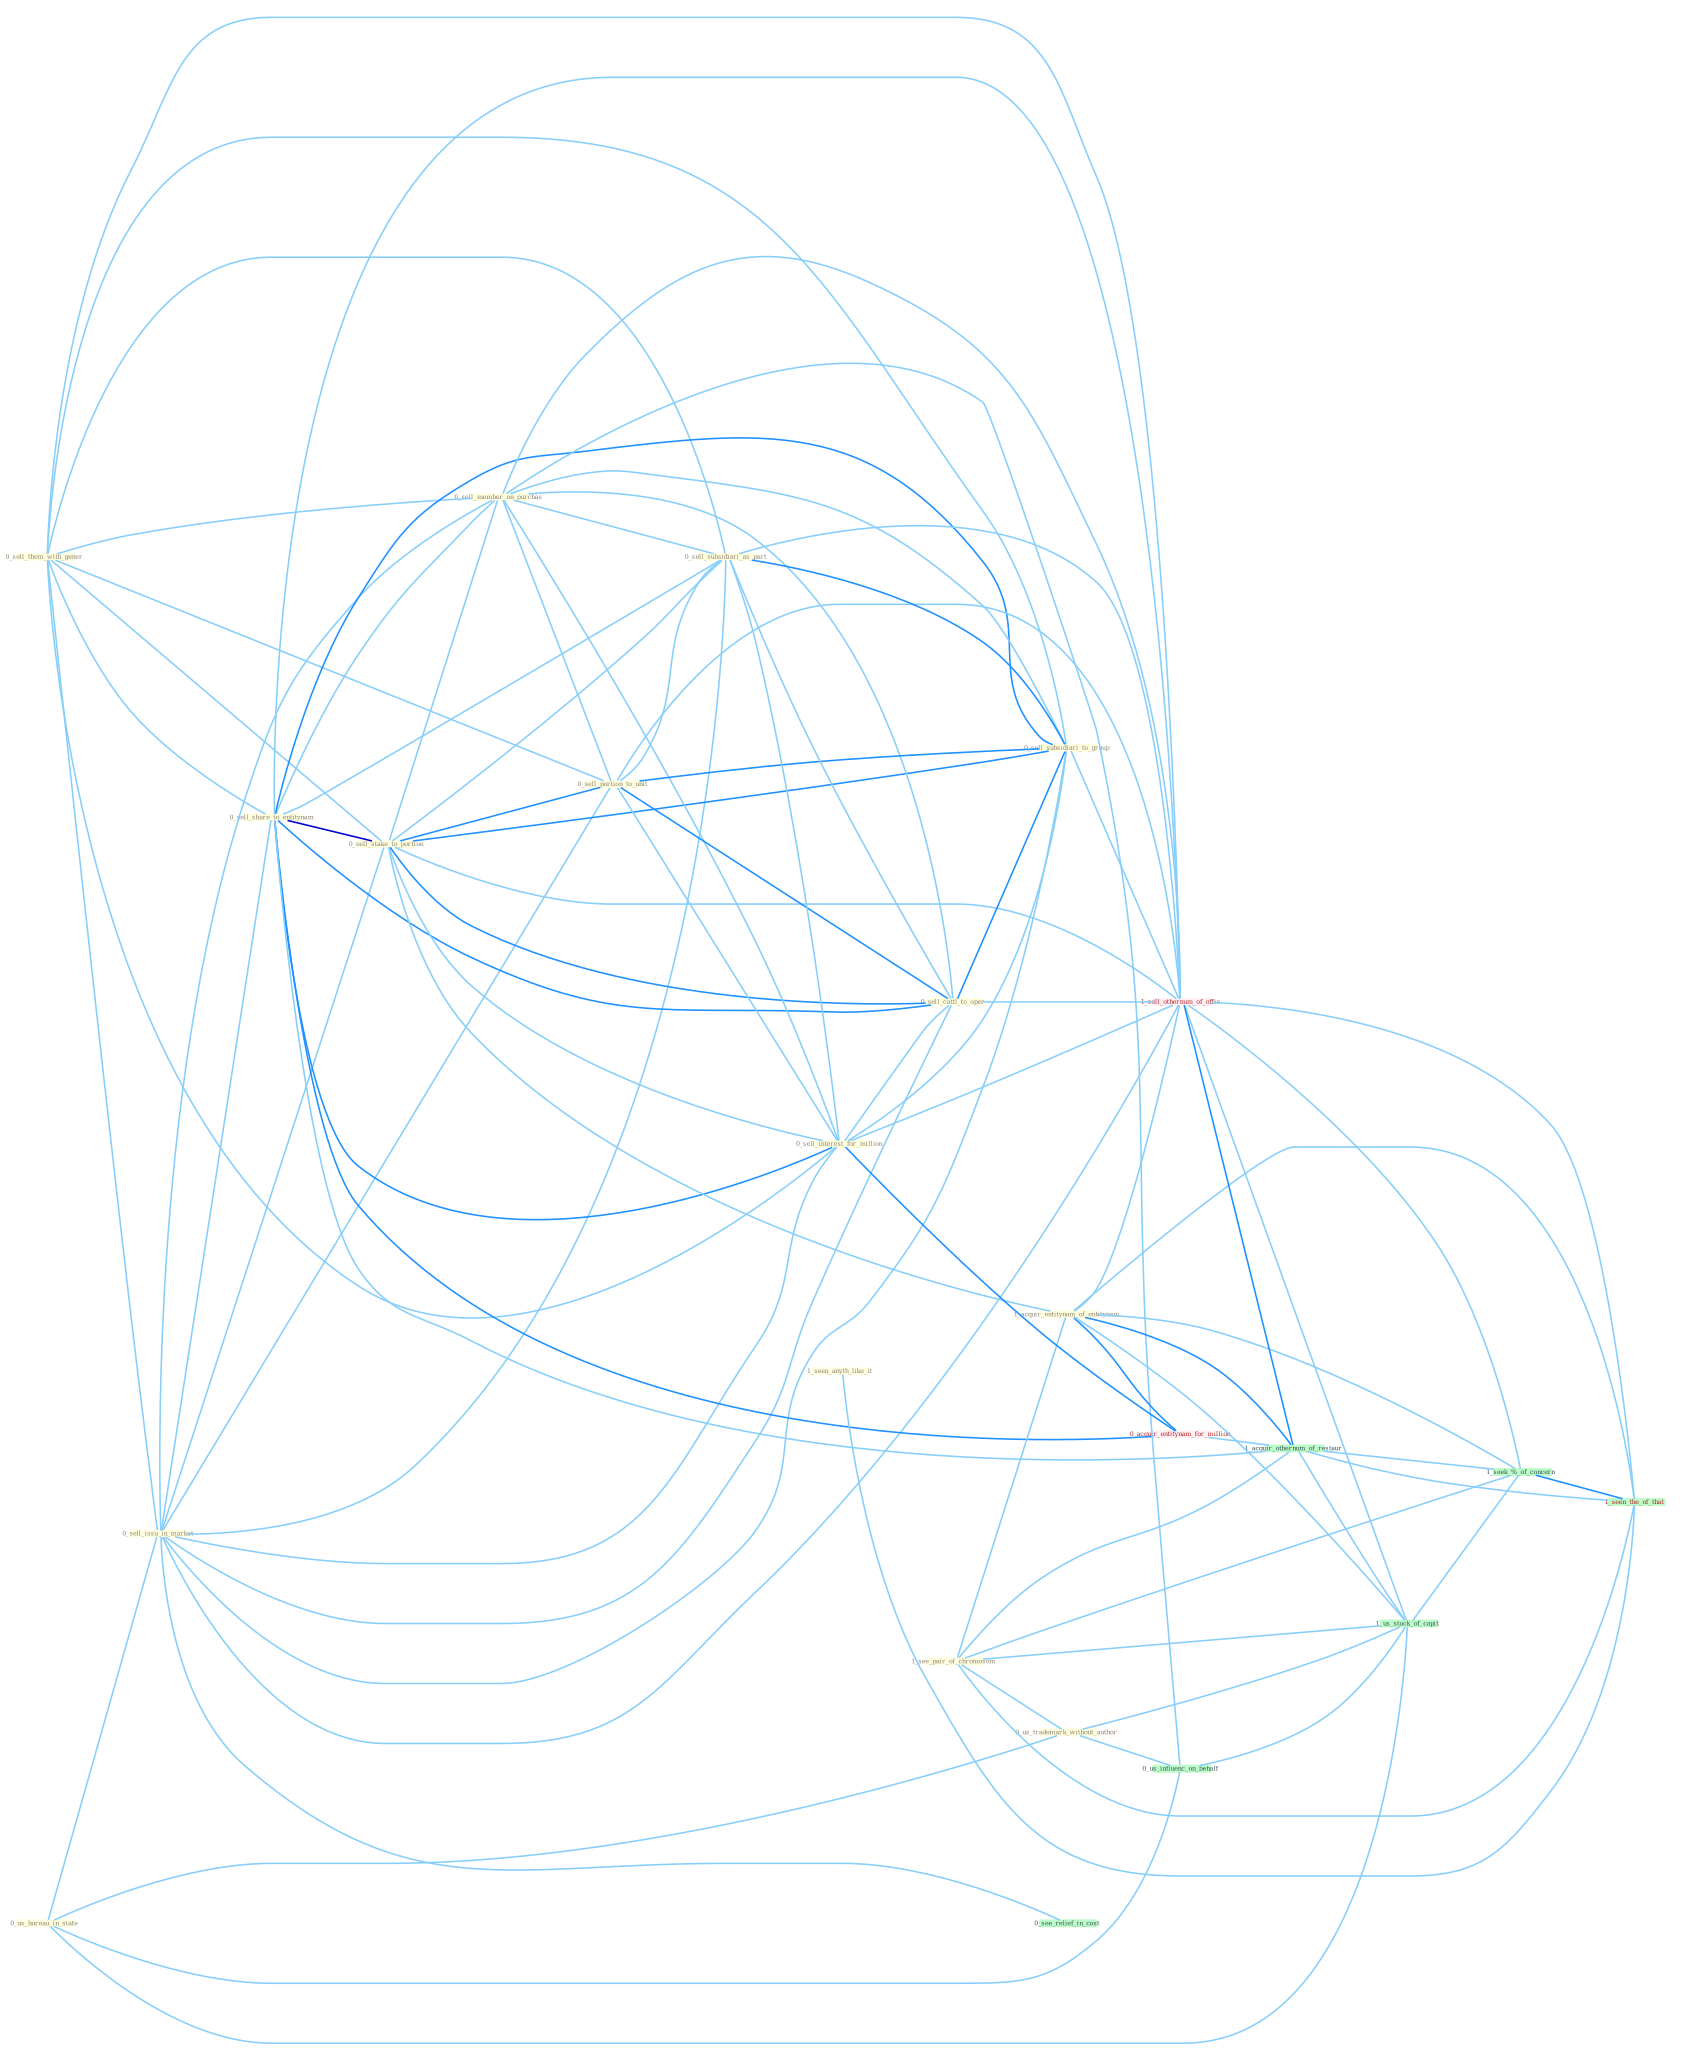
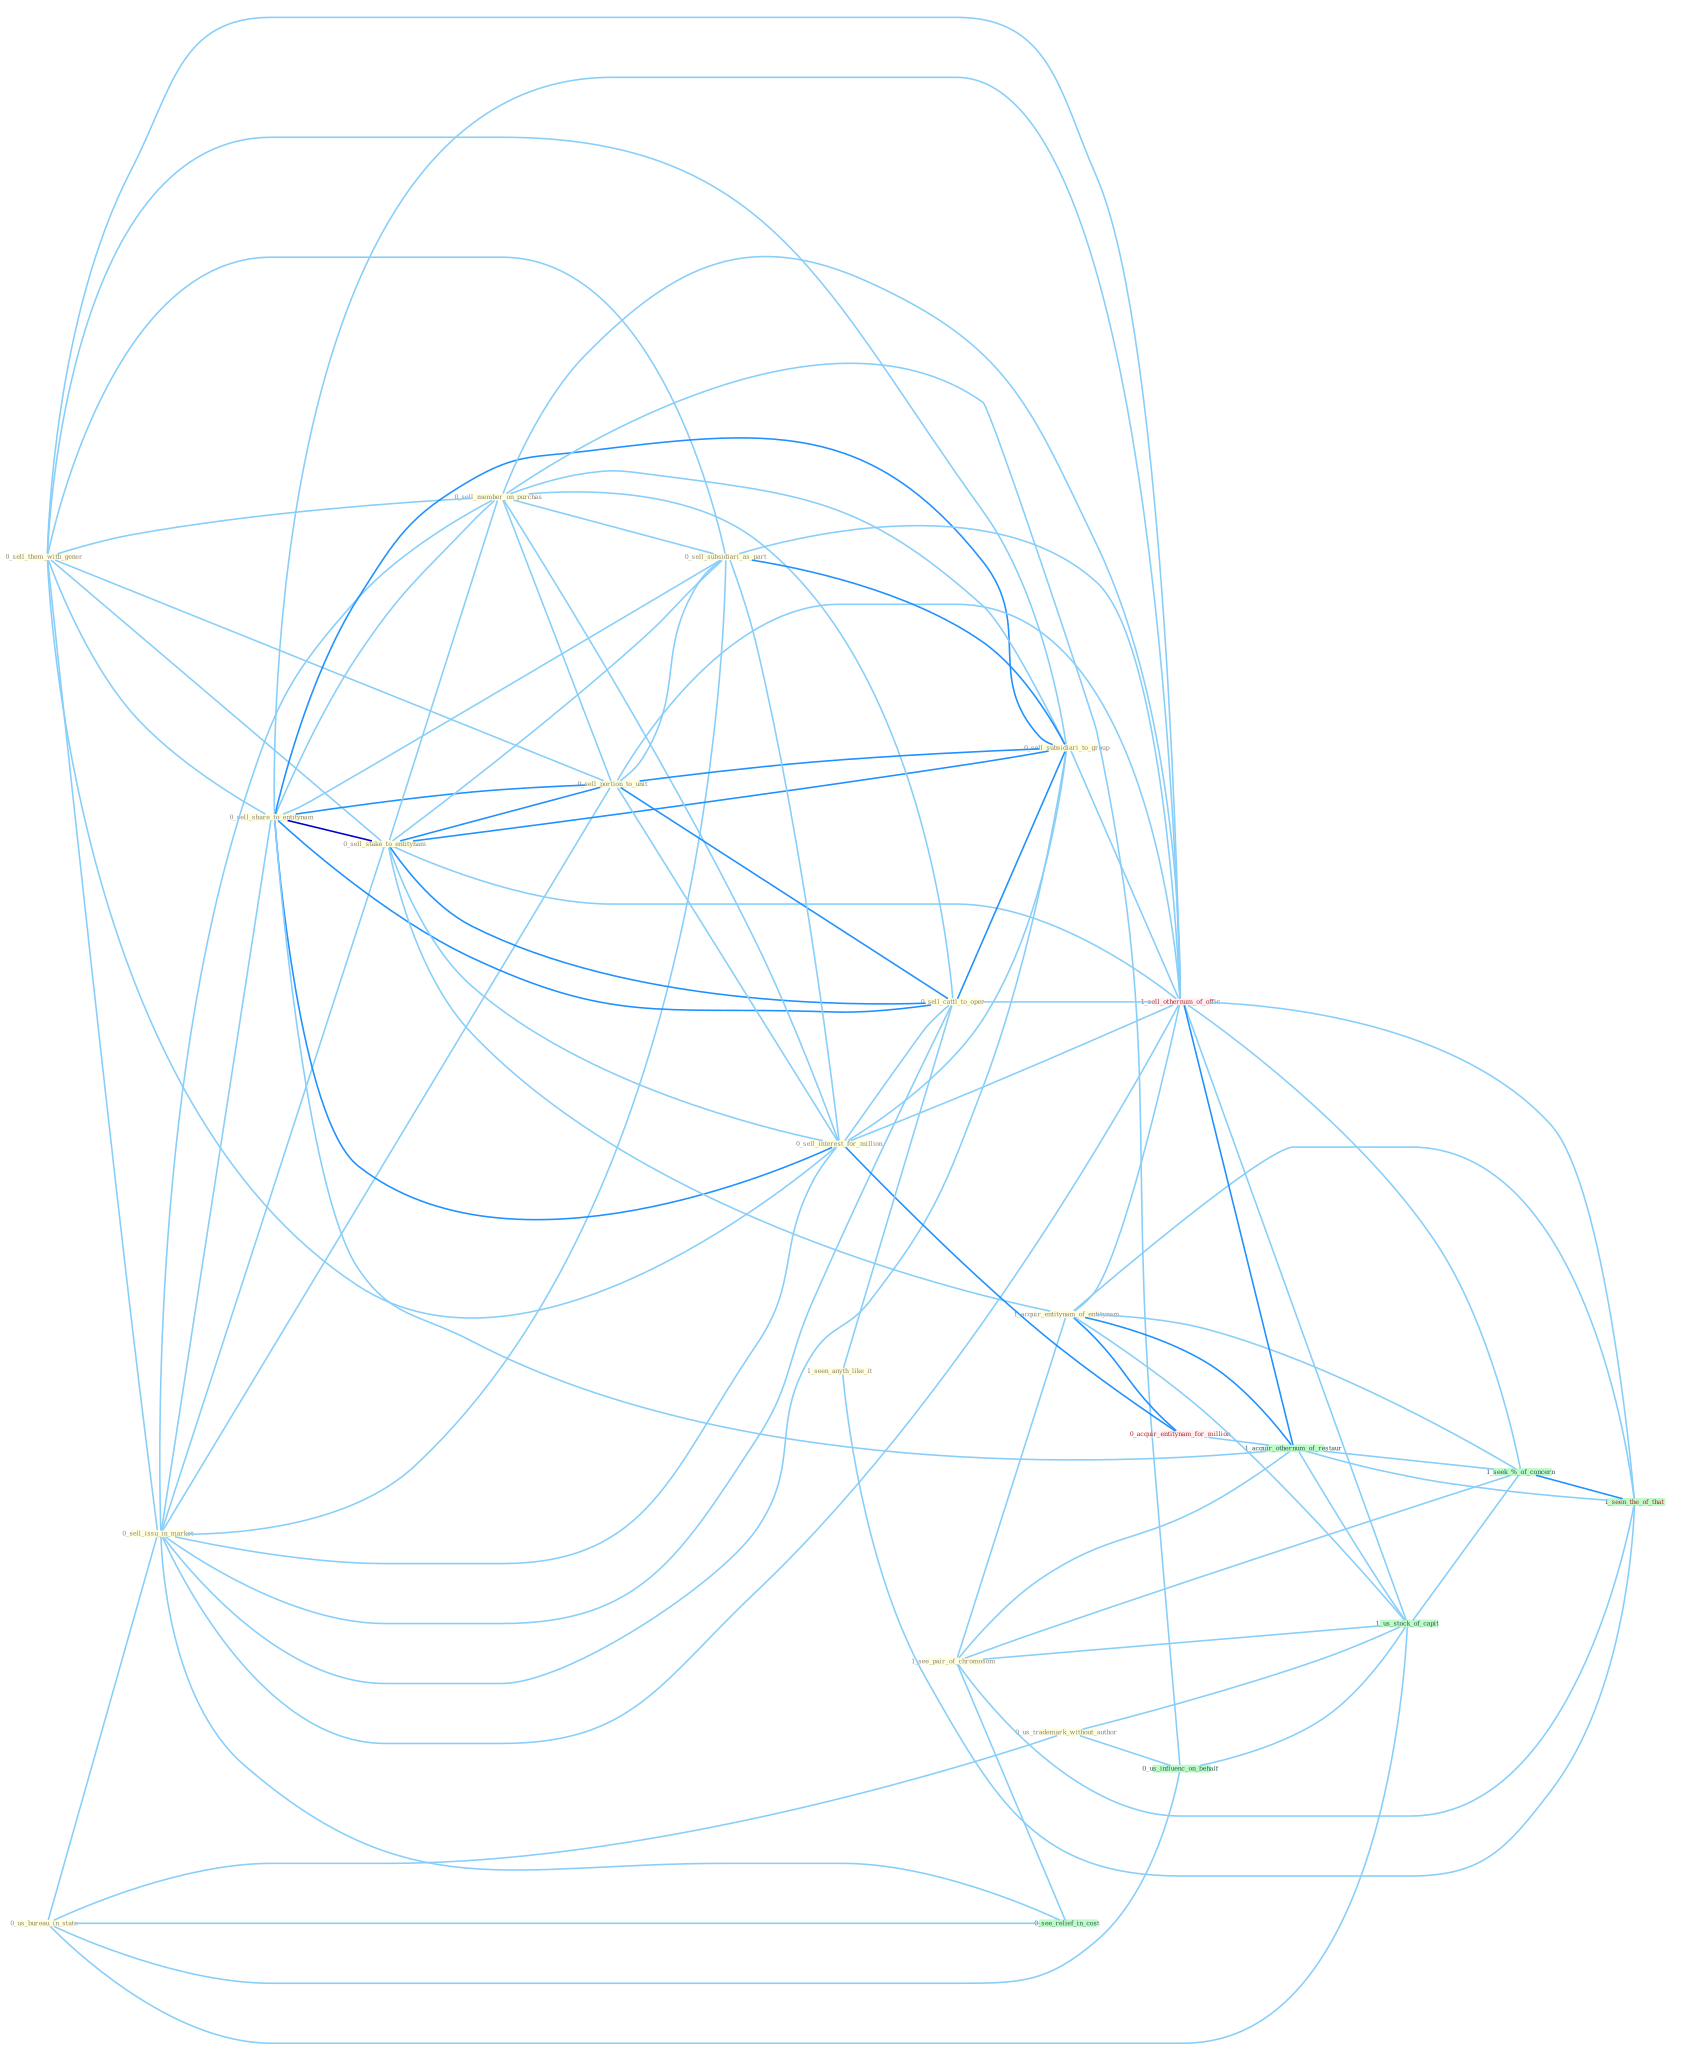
  graph {
    rankdir=LR
    node [color="#ffffe0" fixedsize=true fontcolor="#8b7d6b" fontsize=4 shape=polygon style=filled]
    edge [color="#87cefa" w=1]
    "0_us_bureau_in_state " [height=.06 width=.5]
    "0_sell_them_with_gener " [height=.06 width=.5]
    "0_sell_issu_in_market " [height=.06 width=.5]
    "0_sell_share_to_entitynam " [height=.06 width=.5]
-   "0_sell_stake_to_entitynam " [height=.06 width=.5 label="0_sell_stake_to_portion"]
+   "0_sell_stake_to_entitynam " [height=.06 width=.5]
    "1_see_pair_of_chromosom " [height=.06 width=.5]
    "0_us_trademark_without_author " [height=.06 width=.5]
    "0_sell_member_on_purchas " [height=.06 width=.5]
    "1_acquir_entitynam_of_entitynam " [height=.06 width=.5]
    "0_sell_portion_to_unit " [height=.06 width=.5]
    "0_sell_subsidiari_as_part " [height=.06 width=.5]
    "0_sell_interest_for_million " [height=.06 width=.5]
    "0_sell_cattl_to_oper " [height=.06 width=.5]
    "0_sell_subsidiari_to_group " [height=.06 width=.5]
    "1_seen_anyth_like_it " [height=.06 width=.5]
    "0_acquir_entitynam_for_million " [color="#fff0f5" fontcolor="#b22222" height=.06 width=.5]
    "1_sell_othernum_of_offic " [color="#fff0f5" fontcolor="#b22222" height=.06 width=.5]
    "0_us_influenc_on_behalf " [color="#BDFCC9" fontcolor="#2f4f4f" height=.06 width=.5]
    "0_see_relief_in_cost " [color="#BDFCC9" fontcolor="#2f4f4f" height=.06 width=.5]
    "1_us_stock_of_capit " [color="#BDFCC9" fontcolor="#2f4f4f" height=.06 width=.5]
    "1_acquir_othernum_of_restaur " [color="#BDFCC9" fontcolor="#2f4f4f" height=.06 width=.5]
    "1_seek_%_of_concern " [color="#BDFCC9" fontcolor="#2f4f4f" height=.06 width=.5]
    "1_seen_the_of_that " [color="#BDFCC9" fontcolor="#b22222" height=.06 width=.5]
    subgraph sub_1 {
      "0_us_bureau_in_state "
      "0_sell_them_with_gener "
      "0_sell_issu_in_market "
      "0_sell_share_to_entitynam "
      "0_sell_stake_to_entitynam "
      "1_see_pair_of_chromosom "
      "0_us_trademark_without_author "
      "0_sell_member_on_purchas "
      "1_acquir_entitynam_of_entitynam "
      "0_sell_portion_to_unit "
      "0_sell_subsidiari_as_part "
      "0_sell_interest_for_million "
      "0_sell_cattl_to_oper "
      "0_sell_subsidiari_to_group "
      "1_seen_anyth_like_it "
    }
    subgraph sub_2 {
      "0_acquir_entitynam_for_million "
      "1_sell_othernum_of_offic "
    }
    "0_us_bureau_in_state " -- "0_sell_issu_in_market "
    "0_us_bureau_in_state " -- "0_us_trademark_without_author "
    "0_us_bureau_in_state " -- "0_us_influenc_on_behalf "
+   "0_us_bureau_in_state " -- "0_see_relief_in_cost "
    "0_us_bureau_in_state " -- "1_us_stock_of_capit "
    "0_sell_them_with_gener " -- "0_sell_issu_in_market "
    "0_sell_them_with_gener " -- "0_sell_share_to_entitynam "
    "0_sell_them_with_gener " -- "0_sell_stake_to_entitynam "
    "0_sell_them_with_gener " -- "0_sell_member_on_purchas "
    "0_sell_them_with_gener " -- "0_sell_portion_to_unit "
    "0_sell_them_with_gener " -- "0_sell_subsidiari_as_part "
    "0_sell_them_with_gener " -- "0_sell_interest_for_million "
    "0_sell_them_with_gener " -- "0_sell_subsidiari_to_group "
    "0_sell_them_with_gener " -- "1_sell_othernum_of_offic "
    "0_sell_issu_in_market " -- "0_sell_share_to_entitynam "
    "0_sell_issu_in_market " -- "0_sell_stake_to_entitynam "
    "0_sell_issu_in_market " -- "0_sell_member_on_purchas "
    "0_sell_issu_in_market " -- "0_sell_portion_to_unit "
    "0_sell_issu_in_market " -- "0_sell_subsidiari_as_part "
    "0_sell_issu_in_market " -- "0_sell_interest_for_million "
    "0_sell_issu_in_market " -- "0_sell_cattl_to_oper "
    "0_sell_issu_in_market " -- "0_sell_subsidiari_to_group "
    "0_sell_issu_in_market " -- "1_sell_othernum_of_offic "
    "0_sell_issu_in_market " -- "0_see_relief_in_cost "
    "0_sell_share_to_entitynam " -- "0_sell_stake_to_entitynam " [color="#0000cd" w=3]
    "0_sell_share_to_entitynam " -- "0_sell_member_on_purchas "
-   "0_sell_share_to_entitynam " -- "0_acquir_entitynam_for_million " [color="#1e90ff" w=2]
+   "0_sell_share_to_entitynam " -- "0_sell_portion_to_unit " [color="#1e90ff" w=2]
    "0_sell_share_to_entitynam " -- "0_sell_subsidiari_as_part "
    "0_sell_share_to_entitynam " -- "0_sell_interest_for_million " [color="#1e90ff"]
    "0_sell_share_to_entitynam " -- "0_sell_cattl_to_oper " [color="#1e90ff" w=2]
    "0_sell_share_to_entitynam " -- "0_sell_subsidiari_to_group " [color="#1e90ff" w=2]
    "0_sell_share_to_entitynam " -- "1_sell_othernum_of_offic "
    "0_sell_share_to_entitynam " -- "1_acquir_othernum_of_restaur "
    "0_sell_stake_to_entitynam " -- "0_sell_member_on_purchas "
    "0_sell_stake_to_entitynam " -- "1_acquir_entitynam_of_entitynam "
    "0_sell_stake_to_entitynam " -- "0_sell_portion_to_unit " [color="#1e90ff" w=2]
    "0_sell_stake_to_entitynam " -- "0_sell_subsidiari_as_part "
    "0_sell_stake_to_entitynam " -- "0_sell_interest_for_million "
    "0_sell_stake_to_entitynam " -- "0_sell_cattl_to_oper " [color="#1e90ff" w=2]
    "0_sell_stake_to_entitynam " -- "0_sell_subsidiari_to_group " [color="#1e90ff" w=2]
    "0_sell_stake_to_entitynam " -- "1_sell_othernum_of_offic "
    "1_see_pair_of_chromosom " -- "1_acquir_entitynam_of_entitynam "
-   "1_see_pair_of_chromosom " -- "0_us_trademark_without_author "
+   "1_see_pair_of_chromosom " -- "0_see_relief_in_cost "
    "1_see_pair_of_chromosom " -- "1_us_stock_of_capit "
    "1_see_pair_of_chromosom " -- "1_acquir_othernum_of_restaur "
    "1_see_pair_of_chromosom " -- "1_seek_%_of_concern "
    "1_see_pair_of_chromosom " -- "1_seen_the_of_that "
    "0_us_trademark_without_author " -- "0_us_influenc_on_behalf "
    "0_us_trademark_without_author " -- "1_us_stock_of_capit "
    "0_sell_member_on_purchas " -- "0_sell_portion_to_unit "
    "0_sell_member_on_purchas " -- "0_sell_subsidiari_as_part "
    "0_sell_member_on_purchas " -- "0_sell_interest_for_million "
    "0_sell_member_on_purchas " -- "0_sell_cattl_to_oper "
    "0_sell_member_on_purchas " -- "0_sell_subsidiari_to_group "
    "0_sell_member_on_purchas " -- "1_sell_othernum_of_offic "
    "0_sell_member_on_purchas " -- "0_us_influenc_on_behalf "
    "1_acquir_entitynam_of_entitynam " -- "0_acquir_entitynam_for_million " [color="#1e90ff" w=2]
    "1_acquir_entitynam_of_entitynam " -- "1_sell_othernum_of_offic "
    "1_acquir_entitynam_of_entitynam " -- "1_us_stock_of_capit "
    "1_acquir_entitynam_of_entitynam " -- "1_acquir_othernum_of_restaur " [color="#1e90ff" w=2]
    "1_acquir_entitynam_of_entitynam " -- "1_seek_%_of_concern "
    "1_acquir_entitynam_of_entitynam " -- "1_seen_the_of_that "
    "0_sell_portion_to_unit " -- "0_sell_subsidiari_as_part "
    "0_sell_portion_to_unit " -- "0_sell_interest_for_million "
    "0_sell_portion_to_unit " -- "0_sell_cattl_to_oper " [color="#1e90ff" w=2]
    "0_sell_portion_to_unit " -- "0_sell_subsidiari_to_group " [color="#1e90ff" w=2]
    "0_sell_portion_to_unit " -- "1_sell_othernum_of_offic "
    "0_sell_subsidiari_as_part " -- "0_sell_interest_for_million "
-   "0_sell_subsidiari_as_part " -- "0_sell_cattl_to_oper "
+   "1_seen_anyth_like_it " -- "0_sell_cattl_to_oper "
    "0_sell_subsidiari_as_part " -- "0_sell_subsidiari_to_group " [color="#1e90ff" w=2]
    "0_sell_subsidiari_as_part " -- "1_sell_othernum_of_offic "
    "0_sell_interest_for_million " -- "0_sell_cattl_to_oper "
    "0_sell_interest_for_million " -- "0_sell_subsidiari_to_group "
    "0_sell_interest_for_million " -- "0_acquir_entitynam_for_million " [color="#1e90ff" w=2]
    "0_sell_interest_for_million " -- "1_sell_othernum_of_offic "
    "0_sell_cattl_to_oper " -- "0_sell_subsidiari_to_group " [color="#1e90ff" w=2]
    "0_sell_cattl_to_oper " -- "1_sell_othernum_of_offic "
    "0_sell_subsidiari_to_group " -- "1_sell_othernum_of_offic "
    "1_seen_anyth_like_it " -- "1_seen_the_of_that "
    "0_acquir_entitynam_for_million " -- "1_acquir_othernum_of_restaur "
    "1_sell_othernum_of_offic " -- "1_us_stock_of_capit "
    "1_sell_othernum_of_offic " -- "1_acquir_othernum_of_restaur " [color="#1e90ff" w=2]
    "1_sell_othernum_of_offic " -- "1_seek_%_of_concern "
    "1_sell_othernum_of_offic " -- "1_seen_the_of_that "
    "0_us_influenc_on_behalf " -- "1_us_stock_of_capit "
    "1_us_stock_of_capit " -- "1_seek_%_of_concern "
    "1_acquir_othernum_of_restaur " -- "1_us_stock_of_capit "
    "1_acquir_othernum_of_restaur " -- "1_seek_%_of_concern "
    "1_acquir_othernum_of_restaur " -- "1_seen_the_of_that "
    "1_seek_%_of_concern " -- "1_seen_the_of_that " [color="#1e90ff"]
  }
